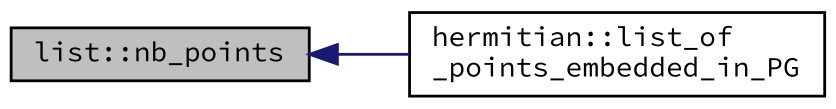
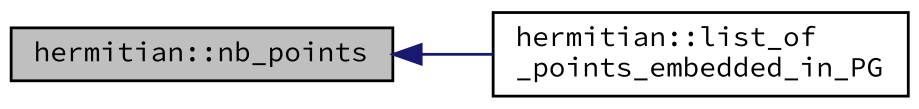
  digraph {
    rankdir=LR
    fontname="Source Code Pro"
    node [color=black fontname="Source Code Pro" fontsize=10 shape=record style=filled]
-   n1 [fillcolor=grey75 fontcolor=black height=0.2 label="list::nb_points" width=0.4]
+   n1 [fillcolor=grey75 fontcolor=black height=0.2 label="hermitian::nb_points" width=0.4]
    n2 [fillcolor=white height=0.2 label="hermitian::list_of\l_points_embedded_in_PG" width=0.4]
    n1 -> n2 [color=midnightblue dir=back fontname="Source Code Pro" fontsize=10 labelfontname=Helvetica labelfontsize=10 style=solid]
  }
